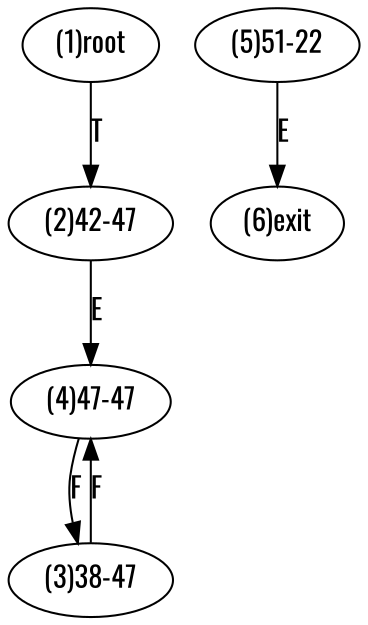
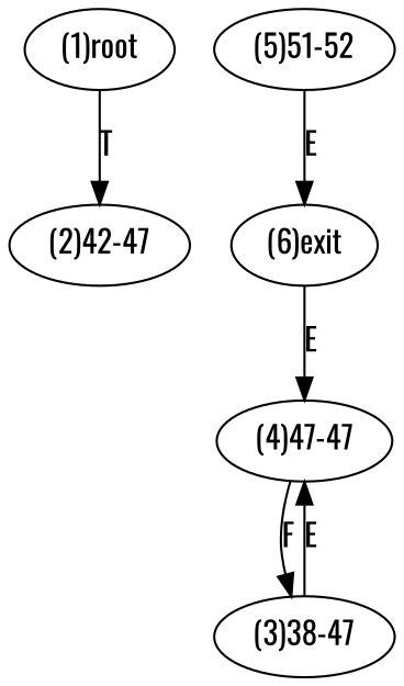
  digraph {
    fontname=Oswald
    node [fontname=Oswald]
    edge [fontname=Oswald]
    n1 [label="(1)root"]
    n2 [label="(2)42-47"]
    n3 [label="(4)47-47"]
    n4 [label="(3)38-47"]
-   n5 [label="(5)51-22"]
+   n5 [label="(5)51-52"]
    n6 [label="(6)exit"]
    n1 -> n2 [label=T]
-   n2 -> n3 [label=E]
+   n6 -> n3 [label=E]
    n3 -> n4 [label=F]
-   n4 -> n3 [label=F]
+   n4 -> n3 [label=E]
    n5 -> n6 [label=E]
  }
